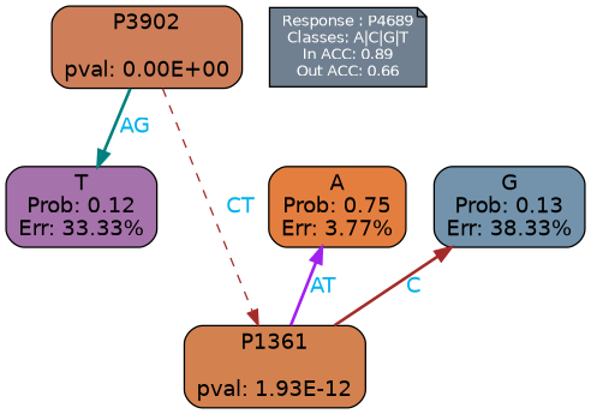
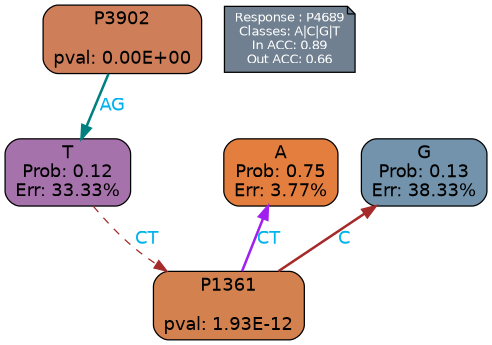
  digraph {
    fontname="DejaVu Sans"
    ranksep=equally
    splines=polylines
    node [color=black fontname="DejaVu Sans" shape=box style="filled, rounded"]
    edge [color=brown fontcolor=deepskyblue2 fontname="DejaVu Sans" style=bold]
    n1 [fillcolor="#a672ab" label="T\nProb: 0.12\nErr: 33.33%"]
    n2 [fillcolor="#e47e3f" label="A\nProb: 0.75\nErr: 3.77%"]
    n3 [fillcolor="#7293ab" label="G\nProb: 0.13\nErr: 38.33%"]
    n4 [align=left fillcolor=slategray fontcolor=white fontsize=10 label="Response : P4689\nClasses: A|C|G|T\nIn ACC: 0.89\nOut ACC: 0.66\n" shape=note style=filled]
    n5 [fillcolor="#ce7f5a" label="P3902\n\npval: 0.00E+00"]
    n6 [fillcolor="#d3814f" label="P1361\n\npval: 1.93E-12"]
    subgraph sub_1 {
      rank=same
      n1
      n2
      n3
    }
    subgraph sub_2 {
      rank=same
      n4
      n5
    }
    n5 -> n1 [color=teal label=AG]
-   n5 -> n6 [label=CT style=dashed]
-   n6 -> n2 [color=purple label=AT]
+   n1 -> n6 [label=CT style=dashed]
+   n6 -> n2 [color=purple label=CT]
    n6 -> n3 [label=C]
  }
